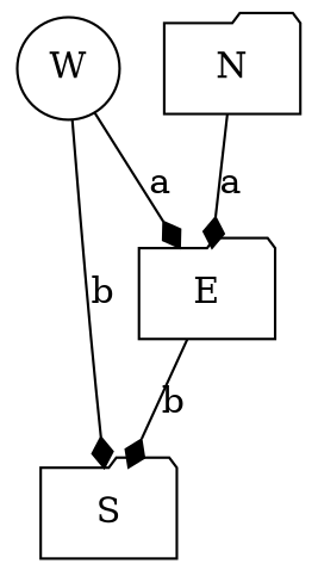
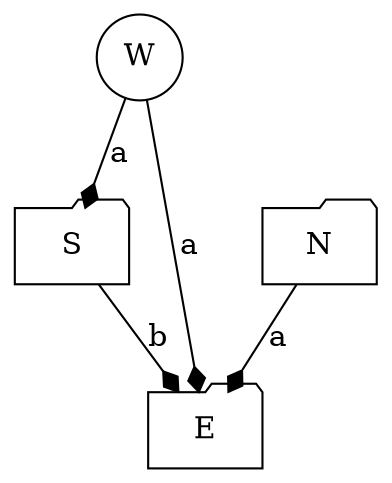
  strict digraph {
    node [shape=folder]
    edge [arrowhead=diamond]
    W [shape=circle]
    S
    E
    N
-   W -> S [label=b]
+   W -> S [label=a]
    W -> E [label=a]
-   E -> S [label=b]
+   S -> E [label=b]
    N -> E [label=a]
  }
